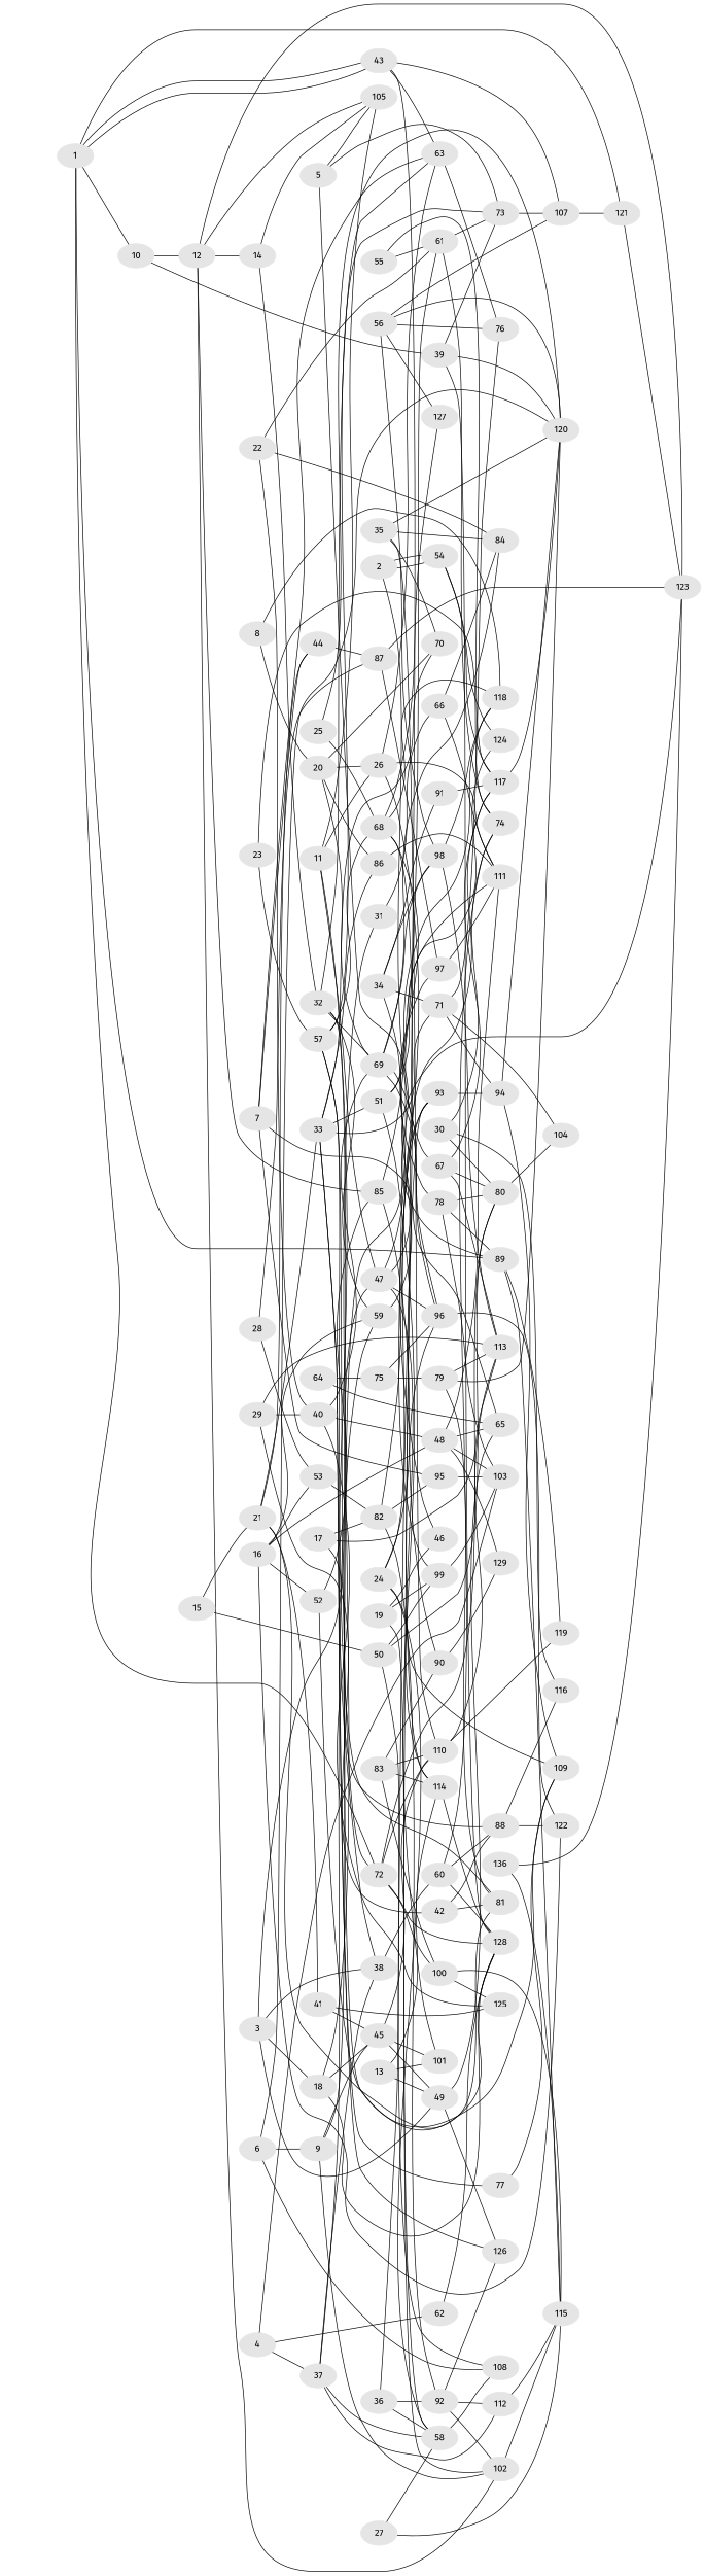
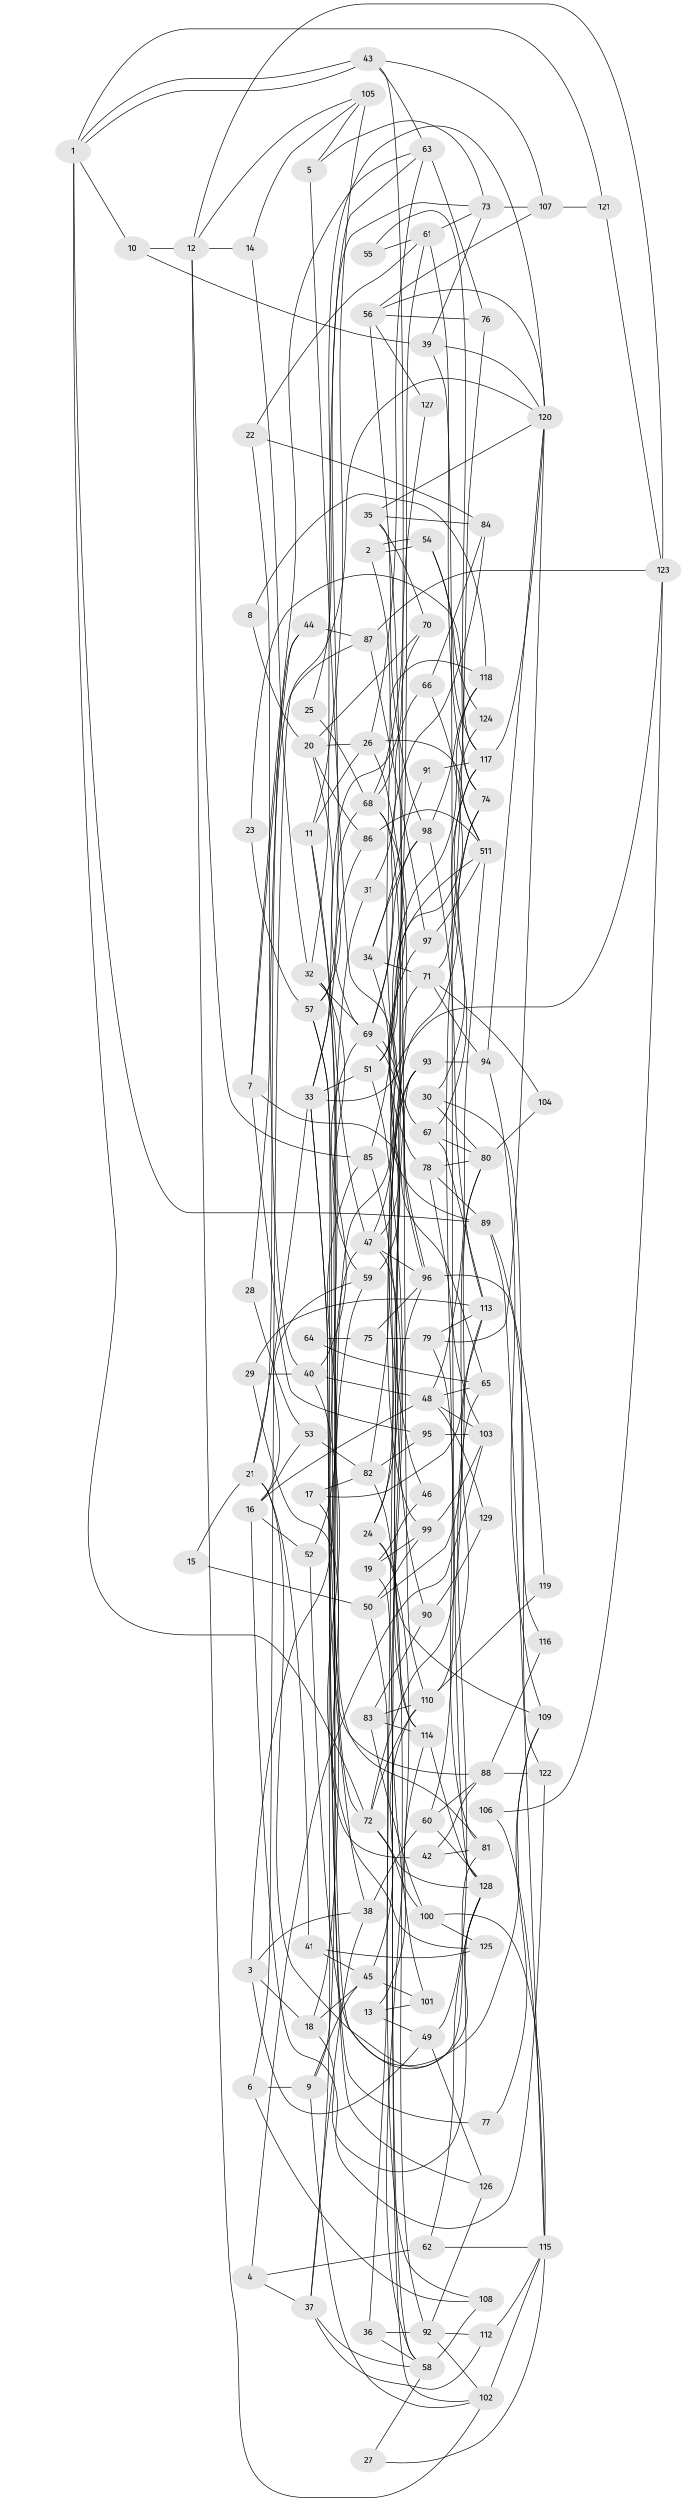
  graph {
    fontname="Fira Sans"
    rankdir=LR
    node [color=gray90 fontname="Fira Sans" style=filled]
    edge [fontname="Fira Sans"]
    1
    10
    43
    72
    89
    121
    12
    39
    63
    58
    107
    128
    80
    110
    100
    115
    119
    123
    2
    54
    67
    124
    117
    113
    3
    18
    38
    47
    49
    45
    31
    60
    114
    96
    97
    65
    126
    4
    37
    62
    103
    59
    112
    5
    73
    105
    6
    9
    108
    120
    102
    36
    93
    92
    7
    44
    95
    87
    76
    8
    20
    118
    26
    69
    70
    86
    101
    14
    85
    11
    46
-   111
+   111 [label=511]
    32
    90
    13
    109
    15
    21
    50
    33
    41
    81
    99
    16
    48
    52
    53
    122
    129
    82
    17
    88
    116
    66
    19
    84
    98
    51
    71
    77
    125
    22
    40
    61
    74
    23
    57
    68
    24
    94
    25
    127
    78
    27
    28
    29
    42
    30
    104
    34
    91
    35
    55
    56
    64
    75
    79
    83
-   106 [label=136]
+   106
    1 -- 10
    1 -- 43
    1 -- 43
    1 -- 72
    1 -- 89
    1 -- 121
    10 -- 12
    10 -- 39
    43 -- 63
    43 -- 58
    43 -- 107
    72 -- 128
    72 -- 80
    72 -- 110
    72 -- 100
    89 -- 115
    89 -- 119
    121 -- 123
    12 -- 123
    12 -- 105
    12 -- 102
    12 -- 14
    12 -- 85
    39 -- 128
    39 -- 73
    39 -- 120
    63 -- 76
    58 -- 108
    107 -- 121
    80 -- 104
    110 -- 119
    110 -- 113
    100 -- 115
    100 -- 125
    2 -- 54
    2 -- 54
    2 -- 67
    54 -- 124
    54 -- 117
    67 -- 80
    67 -- 117
    67 -- 113
    117 -- 120
    3 -- 18
    3 -- 38
    3 -- 47
    3 -- 49
    18 -- 128
    18 -- 45
    18 -- 31
    38 -- 60
    47 -- 123
    47 -- 114
    47 -- 96
    47 -- 97
    49 -- 65
    49 -- 126
    45 -- 110
-   45 -- 49
    45 -- 101
    31 -- 66
    60 -- 128
    60 -- 88
    60 -- 74
    114 -- 128
    96 -- 122
    97 -- 111
    4 -- 37
    4 -- 62
    4 -- 103
    37 -- 58
    37 -- 38
    37 -- 59
    37 -- 112
    62 -- 128
+   62 -- 115
    59 -- 93
    112 -- 115
    5 -- 89
    5 -- 73
    5 -- 105
    73 -- 107
    6 -- 9
    6 -- 108
    6 -- 120
    9 -- 124
    9 -- 45
    9 -- 102
    102 -- 115
    36 -- 58
    36 -- 93
    36 -- 92
    93 -- 94
    92 -- 126
    92 -- 112
    92 -- 102
    7 -- 63
    7 -- 65
    7 -- 44
    7 -- 95
    44 -- 87
    95 -- 103
    87 -- 123
    87 -- 97
    8 -- 20
    8 -- 118
    20 -- 26
    20 -- 69
    20 -- 70
    20 -- 86
    26 -- 63
    26 -- 46
    26 -- 111
    69 -- 96
    69 -- 96
    69 -- 84
    69 -- 98
    86 -- 111
    14 -- 105
    14 -- 32
    85 -- 118
    85 -- 90
    11 -- 38
    11 -- 47
    11 -- 105
    11 -- 26
    32 -- 63
    32 -- 59
    32 -- 69
    32 -- 109
    90 -- 129
    13 -- 49
    13 -- 114
    13 -- 101
    15 -- 21
    15 -- 50
    21 -- 44
    21 -- 33
    21 -- 41
    21 -- 81
    50 -- 80
    50 -- 108
    50 -- 99
    33 -- 126
    33 -- 70
    33 -- 86
    33 -- 51
    33 -- 71
    33 -- 77
    41 -- 45
    41 -- 125
    99 -- 103
    16 -- 59
    16 -- 48
    16 -- 52
    16 -- 53
    16 -- 122
    48 -- 65
    48 -- 103
    48 -- 111
    48 -- 129
    52 -- 128
    52 -- 85
    53 -- 82
    82 -- 117
    82 -- 92
    82 -- 95
    17 -- 113
    17 -- 82
    17 -- 88
    88 -- 122
    88 -- 116
    66 -- 111
    66 -- 84
    19 -- 102
    19 -- 46
    19 -- 99
    98 -- 113
    98 -- 118
    51 -- 101
    51 -- 111
    51 -- 61
    71 -- 76
    71 -- 94
    71 -- 104
    77 -- 109
    22 -- 84
    22 -- 40
    22 -- 61
    40 -- 69
    40 -- 48
    40 -- 125
    61 -- 73
    61 -- 74
    23 -- 74
    23 -- 57
    57 -- 72
    57 -- 73
    57 -- 81
    57 -- 68
    68 -- 114
    68 -- 118
    68 -- 127
    68 -- 78
    24 -- 58
    24 -- 96
    24 -- 93
    24 -- 109
    94 -- 120
    94 -- 109
    25 -- 120
    25 -- 68
    78 -- 89
    78 -- 80
    78 -- 103
    27 -- 58
    27 -- 115
    28 -- 87
    28 -- 53
    29 -- 113
    29 -- 40
    29 -- 42
    42 -- 81
    42 -- 88
    30 -- 80
    30 -- 116
    30 -- 74
    34 -- 99
    34 -- 98
    34 -- 71
    34 -- 91
    91 -- 117
    35 -- 110
    35 -- 120
    35 -- 70
    35 -- 84
    55 -- 117
    55 -- 61
    56 -- 107
    56 -- 120
    56 -- 76
    56 -- 98
    56 -- 127
    64 -- 65
    64 -- 75
    75 -- 96
    75 -- 79
    79 -- 113
    79 -- 120
    79 -- 81
    83 -- 110
    83 -- 100
    83 -- 114
    83 -- 90
    106 -- 115
    106 -- 123
  }
